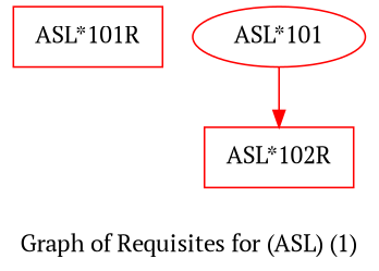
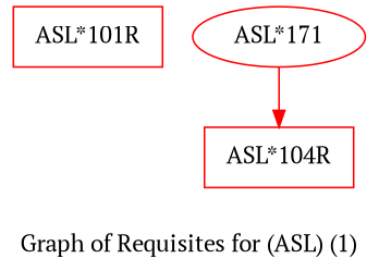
  strict digraph {
    label="Graph of Requisites for (ASL) (1)"
    fontname="PT Serif"
    node [color=red shape=box fontname="PT Serif"]
    "ASL*101R" [height=0.5 width=1.2361]
-   "ASL*102R" [height=0.5 width=1.2361]
-   "ASL*101" [height=0.5 width=1.4263 shape=""]
+   "ASL*102R" [height=0.5 width=1.2361 label="ASL*104R"]
+   "ASL*101" [height=0.5 width=1.4263 label="ASL*171" shape=""]
    "ASL*101" -> "ASL*102R" [color=red fontname="PT Serif"]
  }
